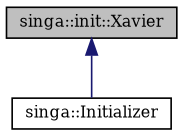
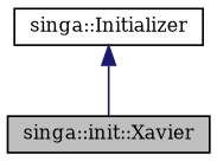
  digraph {
    fontname="DejaVu Serif"
    node [color=black fontname="DejaVu Serif" fontsize=10 shape=record style=filled]
    n1 [fillcolor=grey75 fontcolor=black height=0.2 label="singa::init::Xavier" width=0.4]
    n2 [fillcolor=white height=0.2 label="singa::Initializer" width=0.4]
-   n1 -> n2 [color=midnightblue dir=back fontname="DejaVu Serif" fontsize=10 labelfontname=Helvetica labelfontsize=10 style=solid]
+   n2 -> n1 [color=midnightblue dir=back fontname="DejaVu Serif" fontsize=10 labelfontname=Helvetica labelfontsize=10 style=solid]
  }
